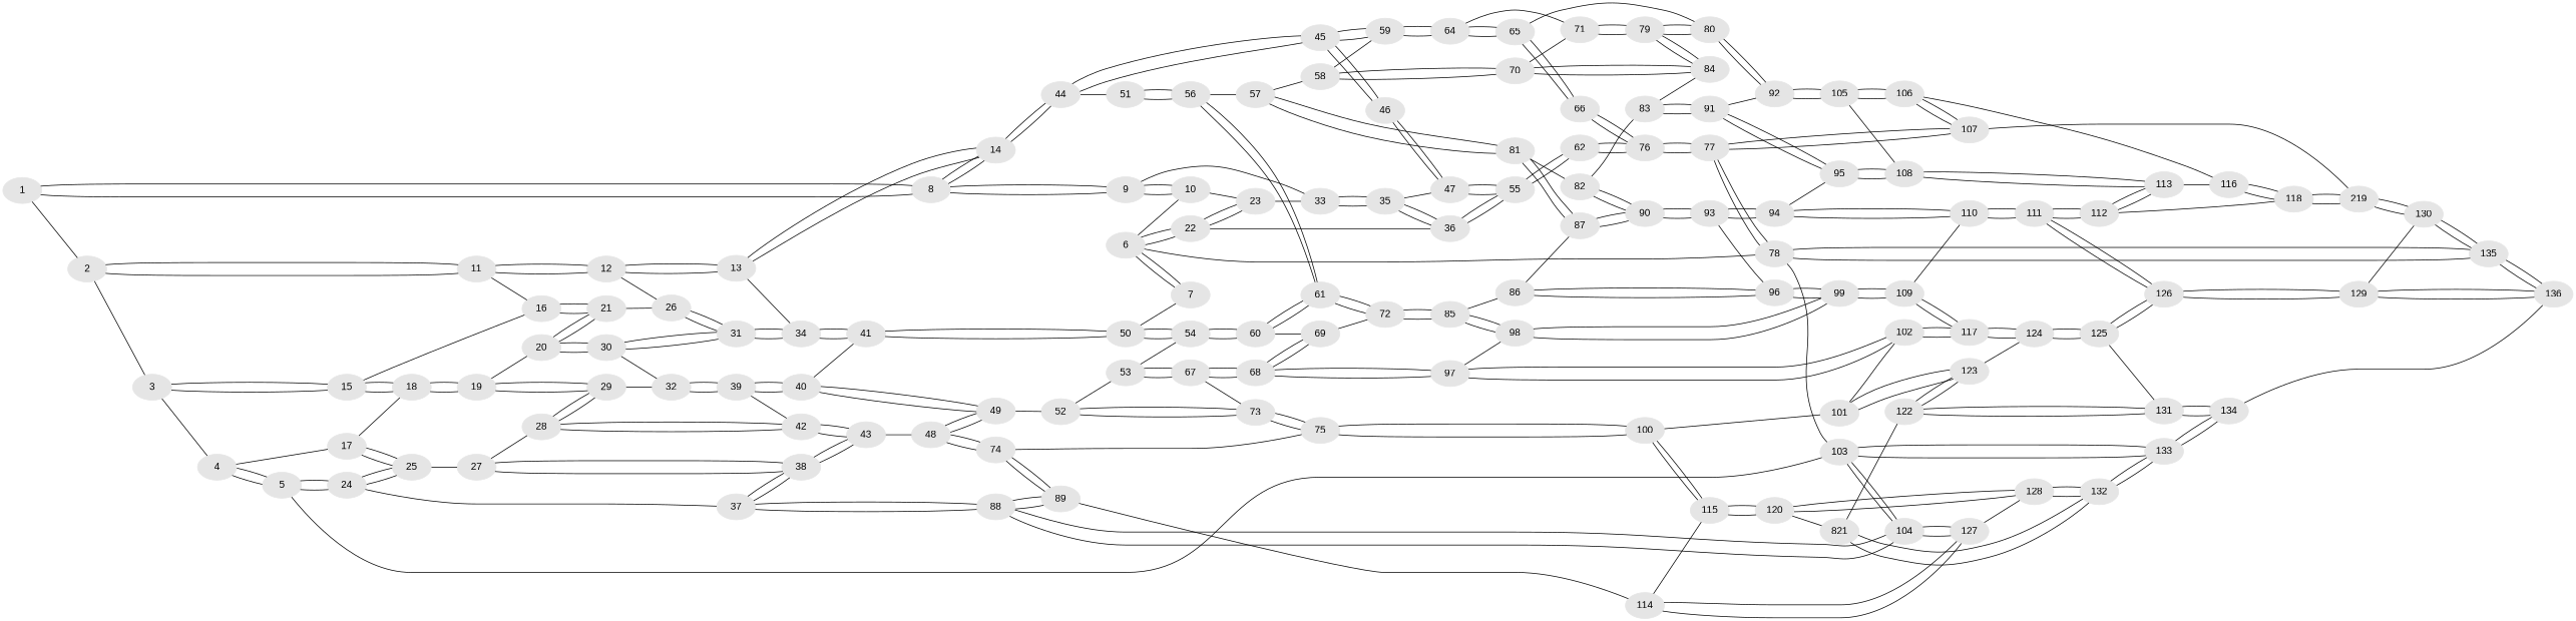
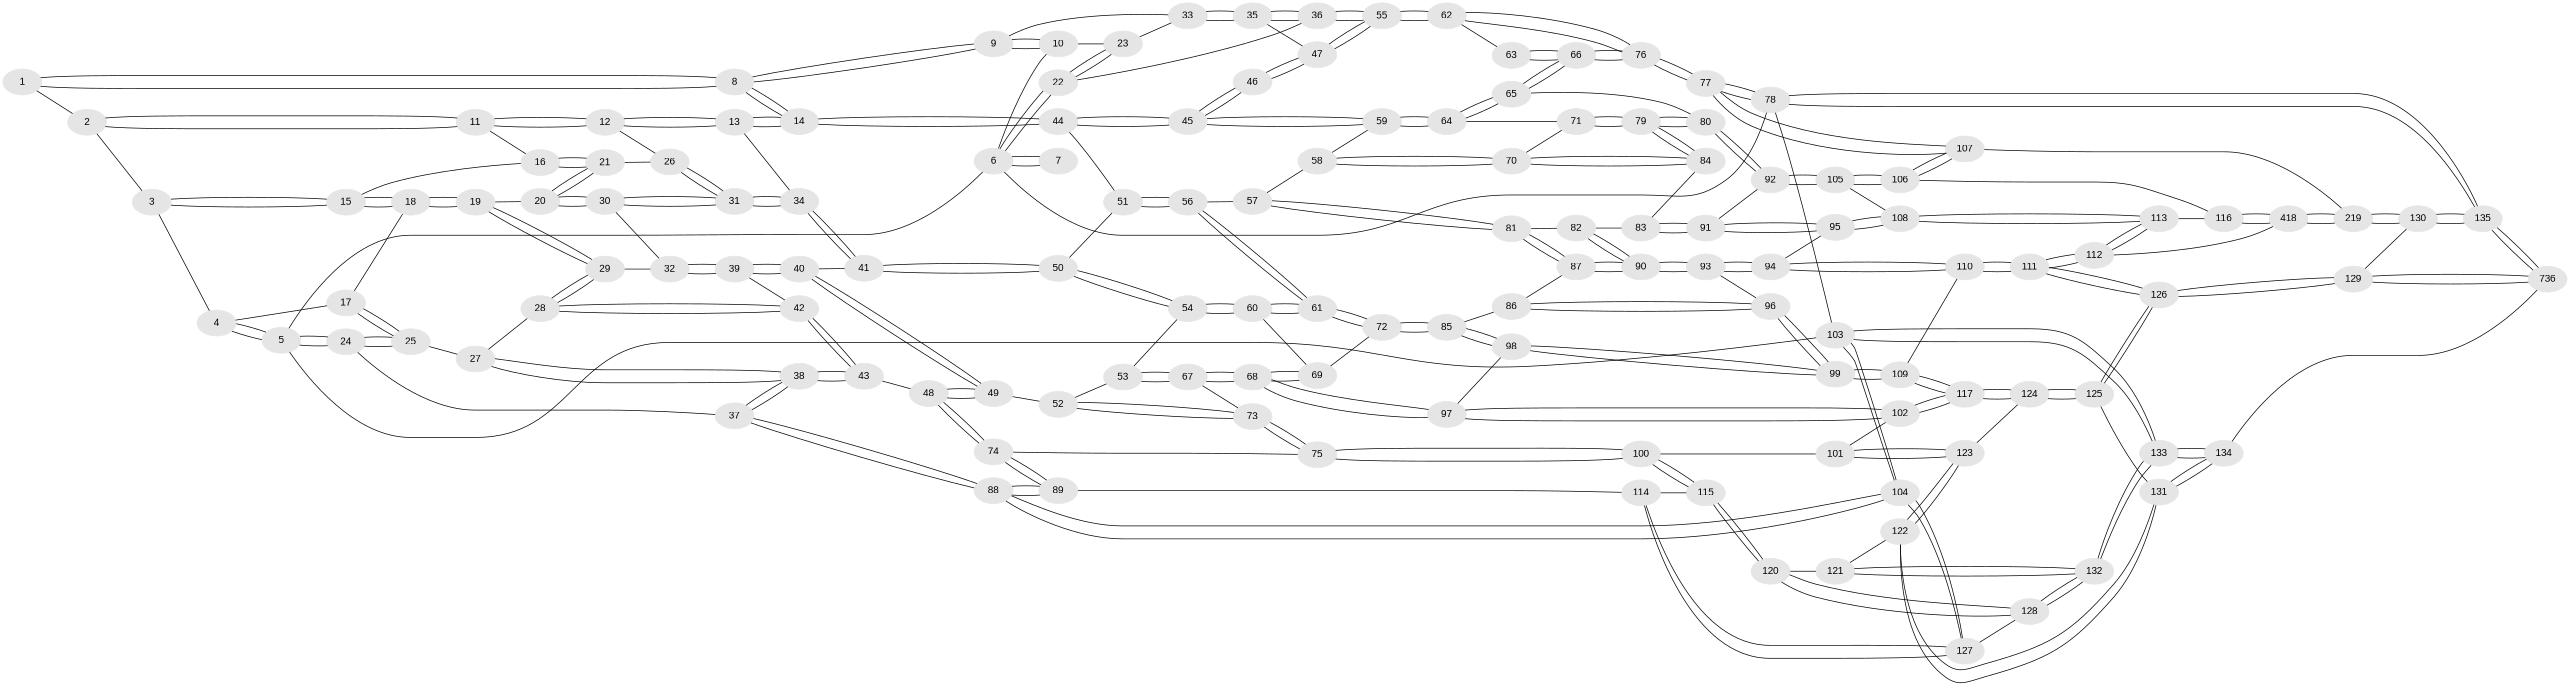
  graph {
    fontname="Liberation Sans"
    rankdir=LR
    node [color=gray90 fontname="Liberation Sans" style=filled]
    edge [fontname="Liberation Sans"]
    1
    2
    8
    3
    11
    9
    14
    4
    15
    12
    16
    5
    17
    18
    6
    24
    103
    25
    7
    22
    78
    10
    37
    104
    133
    23
    36
    135
    33
    44
    35
    13
    26
    21
    34
    31
    41
    45
    51
    19
    27
    20
    29
    30
    32
    55
    38
    88
    28
    42
    43
    39
    40
    47
    50
    62
    89
    48
    49
    52
    54
    74
    46
    59
    56
    64
    75
    53
    73
    60
    57
    61
    67
    68
    69
+   63
    76
    58
    81
    72
    70
    82
    87
    71
    84
    65
    85
    66
    77
    80
    79
    92
    97
    98
    102
    86
    100
    114
    101
    115
    107
    n102 [label=219]
-   136
+   136 [label=736]
    105
    83
    90
    91
    93
    95
    96
    99
    127
    94
    108
    106
    110
    111
    113
    109
    117
    123
    120
    124
    134
    128
    116
-   118
+   118 [label=418]
    130
    112
    126
    129
-   121 [label=821]
+   121
    125
    122
    132
    131
    1 -- 2
    1 -- 8
    1 -- 8
    2 -- 3
    2 -- 11
    2 -- 11
    8 -- 9
    8 -- 9
    8 -- 14
    8 -- 14
    3 -- 4
    3 -- 15
    3 -- 15
    11 -- 12
    11 -- 12
    11 -- 16
    9 -- 10
    9 -- 10
    9 -- 33
    14 -- 44
    14 -- 44
    4 -- 5
    4 -- 5
    4 -- 17
    15 -- 16
    15 -- 18
    15 -- 18
    12 -- 13
    12 -- 13
    12 -- 26
    16 -- 21
    16 -- 21
+   5 -- 6
    5 -- 24
    5 -- 24
    5 -- 103
    17 -- 18
    17 -- 25
    17 -- 25
    18 -- 19
    18 -- 19
    6 -- 7
    6 -- 7
    6 -- 22
    6 -- 22
    6 -- 78
    6 -- 10
    24 -- 25
    24 -- 25
    24 -- 37
    103 -- 104
    103 -- 104
    103 -- 133
    103 -- 133
    25 -- 27
    22 -- 23
    22 -- 23
    22 -- 36
    78 -- 103
    78 -- 135
    78 -- 135
    10 -- 23
    37 -- 38
    37 -- 38
    37 -- 88
    37 -- 88
    104 -- 127
    104 -- 127
    133 -- 134
    133 -- 134
    23 -- 33
    36 -- 55
    36 -- 55
    135 -- 136
    135 -- 136
    33 -- 35
    33 -- 35
    44 -- 45
    44 -- 45
    44 -- 51
    35 -- 36
    35 -- 36
    35 -- 47
    13 -- 14
    13 -- 14
    13 -- 34
    26 -- 31
    26 -- 31
    21 -- 26
    34 -- 41
    34 -- 41
    31 -- 34
    31 -- 34
    41 -- 50
    41 -- 50
    45 -- 46
    45 -- 46
    45 -- 59
    45 -- 59
    51 -- 56
    51 -- 56
    19 -- 20
    19 -- 29
    19 -- 29
    27 -- 38
    27 -- 38
    27 -- 28
    20 -- 21
    20 -- 21
    20 -- 30
    20 -- 30
    29 -- 32
    30 -- 31
    30 -- 31
    30 -- 32
    32 -- 39
    32 -- 39
    55 -- 62
    55 -- 62
    38 -- 43
    38 -- 43
    88 -- 104
    88 -- 104
    88 -- 89
    88 -- 89
    28 -- 29
    28 -- 29
    28 -- 42
    28 -- 42
    42 -- 43
    42 -- 43
    43 -- 48
    39 -- 42
    39 -- 40
    39 -- 40
    40 -- 41
    40 -- 49
    40 -- 49
    47 -- 55
    47 -- 55
-   50 -- 7
+   50 -- 51
    50 -- 54
    50 -- 54
+   62 -- 63
    62 -- 76
    62 -- 76
    89 -- 114
    48 -- 49
    48 -- 49
    48 -- 74
    48 -- 74
    49 -- 52
    52 -- 53
    52 -- 73
    52 -- 73
    54 -- 60
    54 -- 60
    74 -- 89
    74 -- 89
    74 -- 75
    46 -- 47
    46 -- 47
    59 -- 64
    59 -- 64
    56 -- 57
    56 -- 61
    56 -- 61
    64 -- 71
    64 -- 65
    64 -- 65
    75 -- 100
    75 -- 100
    53 -- 54
    53 -- 67
    53 -- 67
    73 -- 75
    73 -- 75
    60 -- 61
    60 -- 61
    60 -- 69
    57 -- 58
    57 -- 81
    57 -- 81
    61 -- 72
    61 -- 72
    67 -- 73
    67 -- 68
    67 -- 68
    68 -- 69
    68 -- 69
    68 -- 97
    68 -- 97
    69 -- 72
+   63 -- 66
+   63 -- 66
    76 -- 77
    76 -- 77
    58 -- 59
    58 -- 70
    58 -- 70
    81 -- 82
    81 -- 87
    81 -- 87
    72 -- 85
    72 -- 85
    70 -- 71
    70 -- 84
    70 -- 84
    82 -- 83
    82 -- 90
    82 -- 90
    87 -- 90
    87 -- 90
    71 -- 79
    71 -- 79
    65 -- 66
    65 -- 66
    65 -- 80
    85 -- 98
    85 -- 98
    85 -- 86
    66 -- 76
    66 -- 76
    77 -- 78
    77 -- 78
    77 -- 107
    77 -- 107
    80 -- 92
    80 -- 92
    79 -- 84
    79 -- 84
    79 -- 80
    79 -- 80
    92 -- 105
    92 -- 105
    97 -- 98
    97 -- 102
    97 -- 102
    98 -- 99
    98 -- 99
    102 -- 117
    102 -- 117
    86 -- 87
    86 -- 96
    86 -- 96
    100 -- 101
    100 -- 115
    100 -- 115
    114 -- 115
    114 -- 127
    114 -- 127
    101 -- 102
    101 -- 123
    101 -- 123
    115 -- 120
    115 -- 120
    107 -- n102
    n102 -- 130
    n102 -- 130
    105 -- 108
    105 -- 106
    105 -- 106
    83 -- 84
    83 -- 91
    83 -- 91
    90 -- 93
    90 -- 93
    91 -- 92
    91 -- 95
    91 -- 95
    93 -- 96
    93 -- 94
    93 -- 94
    95 -- 108
    95 -- 108
    96 -- 99
    96 -- 99
    99 -- 109
    99 -- 109
    127 -- 128
    94 -- 95
    94 -- 110
    94 -- 110
    108 -- 113
    108 -- 113
    106 -- 107
    106 -- 107
    106 -- 116
    110 -- 111
    110 -- 111
    111 -- 112
    111 -- 112
    111 -- 126
    111 -- 126
    113 -- 116
    109 -- 110
    109 -- 117
    109 -- 117
    117 -- 124
    117 -- 124
    123 -- 124
    120 -- 128
    120 -- 128
    120 -- 121
    124 -- 125
    124 -- 125
    134 -- 136
    128 -- 132
    128 -- 132
    116 -- 118
    116 -- 118
    118 -- n102
    118 -- n102
    130 -- 135
    130 -- 135
    112 -- 113
    112 -- 113
    112 -- 118
    126 -- 129
    126 -- 129
    129 -- 136
    129 -- 136
    129 -- 130
    121 -- 122
    121 -- 132
    121 -- 132
    125 -- 126
    125 -- 126
    125 -- 131
    122 -- 123
    122 -- 123
    122 -- 131
    122 -- 131
    132 -- 133
    132 -- 133
    131 -- 134
    131 -- 134
  }
